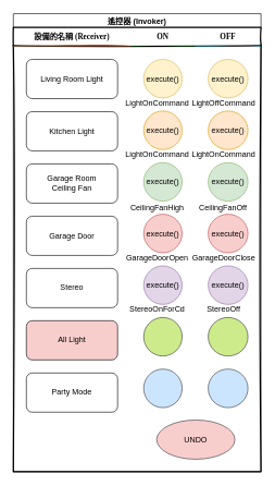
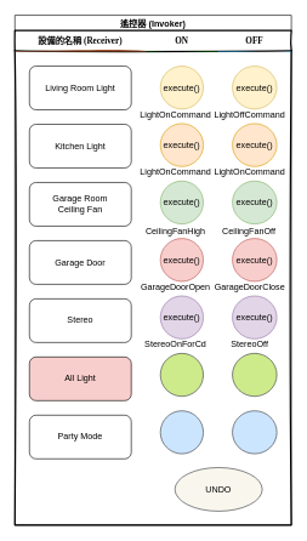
  <mxCell id="0" />
  <mxCell id="1" parent="0" />
  <mxCell id="2" value="遙控器 (Invoker)" style="swimlane;whiteSpace=wrap;html=1;" parent="1" vertex="1"><mxGeometry x="20" y="20" width="380" height="701" as="geometry" /></mxCell>
  <mxCell id="3" value="" style="swimlane;fontStyle=2;childLayout=stackLayout;horizontal=1;startSize=28;horizontalStack=1;resizeParent=1;resizeParentMax=0;resizeLast=0;collapsible=0;marginBottom=0;swimlaneFillColor=none;fontFamily=Permanent Marker;fontSize=16;points=[];verticalAlign=top;stackBorder=0;resizable=1;strokeWidth=2;sketch=1;disableMultiStroke=1;" parent="1" vertex="1"><mxGeometry x="20" y="41" width="380" height="680" as="geometry" /></mxCell>
  <mxCell id="4" value="設備的名稱 (Receiver)" style="swimlane;strokeWidth=2;fontFamily=Permanent Marker;html=0;startSize=1;verticalAlign=bottom;spacingBottom=5;points=[];childLayout=stackLayout;stackBorder=20;stackSpacing=20;resizeLast=0;resizeParent=1;horizontalStack=0;collapsible=0;sketch=1;strokeColor=none;fillStyle=solid;fillColor=#A0522D;" parent="3" vertex="1"><mxGeometry y="28" width="180" height="652" as="geometry" /></mxCell>
  <mxCell id="5" value="Living Room Light" style="rounded=1;whiteSpace=wrap;html=1;" parent="4" vertex="1"><mxGeometry x="20" y="21" width="140" height="60" as="geometry" /></mxCell>
  <mxCell id="6" value="Kitchen Light" style="rounded=1;whiteSpace=wrap;html=1;" parent="4" vertex="1"><mxGeometry x="20" y="101" width="140" height="60" as="geometry" /></mxCell>
  <mxCell id="7" value="Garage Room&lt;div&gt;Ceiling Fan&lt;/div&gt;" style="rounded=1;whiteSpace=wrap;html=1;" parent="4" vertex="1"><mxGeometry x="20" y="181" width="140" height="60" as="geometry" /></mxCell>
  <mxCell id="8" value="Garage Door" style="rounded=1;whiteSpace=wrap;html=1;" parent="4" vertex="1"><mxGeometry x="20" y="261" width="140" height="60" as="geometry" /></mxCell>
  <mxCell id="9" value="Stereo" style="rounded=1;whiteSpace=wrap;html=1;" parent="4" vertex="1"><mxGeometry x="20" y="341" width="140" height="60" as="geometry" /></mxCell>
  <mxCell id="10" value="All Light" style="rounded=1;whiteSpace=wrap;html=1;fillColor=#f8cecc;" parent="4" vertex="1"><mxGeometry x="20" y="421" width="140" height="60" as="geometry" /></mxCell>
  <mxCell id="11" value="Party Mode" style="rounded=1;whiteSpace=wrap;html=1;" parent="4" vertex="1"><mxGeometry x="20" y="501" width="140" height="60" as="geometry" /></mxCell>
  <mxCell id="12" value="ON" style="swimlane;strokeWidth=2;fontFamily=Permanent Marker;html=0;startSize=1;verticalAlign=bottom;spacingBottom=5;points=[];childLayout=stackLayout;stackBorder=20;stackSpacing=20;resizeLast=0;resizeParent=1;horizontalStack=0;collapsible=0;sketch=1;strokeColor=none;fillStyle=solid;fillColor=#006600;" parent="3" vertex="1"><mxGeometry x="180" y="28" width="99" height="652" as="geometry" /></mxCell>
  <mxCell id="13" value="execute()" style="ellipse;whiteSpace=wrap;html=1;aspect=fixed;fillColor=#fff2cc;strokeColor=#d6b656;" parent="12" vertex="1"><mxGeometry x="20" y="21" width="59" height="59" as="geometry" /></mxCell>
  <mxCell id="14" value="execute()" style="ellipse;whiteSpace=wrap;html=1;aspect=fixed;fillColor=#ffe6cc;strokeColor=#d79b00;" parent="12" vertex="1"><mxGeometry x="20" y="100" width="59" height="59" as="geometry" /></mxCell>
  <mxCell id="15" value="execute()" style="ellipse;whiteSpace=wrap;html=1;aspect=fixed;fillColor=#d5e8d4;strokeColor=#82b366;" parent="12" vertex="1"><mxGeometry x="20" y="179" width="59" height="59" as="geometry" /></mxCell>
  <mxCell id="16" value="execute()" style="ellipse;whiteSpace=wrap;html=1;aspect=fixed;fillColor=#f8cecc;strokeColor=#b85450;" parent="12" vertex="1"><mxGeometry x="20" y="258" width="59" height="59" as="geometry" /></mxCell>
  <mxCell id="17" value="execute()" style="ellipse;whiteSpace=wrap;html=1;aspect=fixed;fillColor=#e1d5e7;strokeColor=#9673a6;" parent="12" vertex="1"><mxGeometry x="20" y="337" width="59" height="59" as="geometry" /></mxCell>
  <mxCell id="18" value="" style="ellipse;whiteSpace=wrap;html=1;aspect=fixed;fillColor=#cdeb8b;strokeColor=#36393d;" parent="12" vertex="1"><mxGeometry x="20" y="416" width="59" height="59" as="geometry" /></mxCell>
  <mxCell id="19" value="" style="ellipse;whiteSpace=wrap;html=1;aspect=fixed;fillColor=#cce5ff;strokeColor=#36393d;" parent="12" vertex="1"><mxGeometry x="20" y="495" width="59" height="59" as="geometry" /></mxCell>
  <mxCell id="20" value="OFF" style="swimlane;strokeWidth=2;fontFamily=Permanent Marker;html=0;startSize=1;verticalAlign=bottom;spacingBottom=5;points=[];childLayout=stackLayout;stackBorder=20;stackSpacing=20;resizeLast=0;resizeParent=1;horizontalStack=0;collapsible=0;sketch=1;strokeColor=none;fillStyle=solid;fillColor=#1BA1E2;" parent="3" vertex="1"><mxGeometry x="279" y="28" width="101" height="652" as="geometry" /></mxCell>
  <mxCell id="21" value="execute()" style="ellipse;whiteSpace=wrap;html=1;aspect=fixed;fillColor=#fff2cc;strokeColor=#d6b656;" parent="20" vertex="1"><mxGeometry x="20" y="21" width="61" height="59" as="geometry" /></mxCell>
  <mxCell id="22" value="execute()" style="ellipse;whiteSpace=wrap;html=1;aspect=fixed;fillColor=#ffe6cc;strokeColor=#d79b00;" parent="20" vertex="1"><mxGeometry x="20" y="100" width="61" height="59" as="geometry" /></mxCell>
  <mxCell id="23" value="execute()" style="ellipse;whiteSpace=wrap;html=1;aspect=fixed;fillColor=#d5e8d4;strokeColor=#82b366;" parent="20" vertex="1"><mxGeometry x="20" y="179" width="61" height="59" as="geometry" /></mxCell>
  <mxCell id="24" value="execute()" style="ellipse;whiteSpace=wrap;html=1;aspect=fixed;fillColor=#f8cecc;strokeColor=#b85450;" parent="20" vertex="1"><mxGeometry x="20" y="258" width="61" height="59" as="geometry" /></mxCell>
  <mxCell id="25" value="execute()" style="ellipse;whiteSpace=wrap;html=1;aspect=fixed;fillColor=#e1d5e7;strokeColor=#9673a6;" parent="20" vertex="1"><mxGeometry x="20" y="337" width="61" height="59" as="geometry" /></mxCell>
  <mxCell id="26" value="" style="ellipse;whiteSpace=wrap;html=1;aspect=fixed;fillColor=#cdeb8b;strokeColor=#36393d;" parent="20" vertex="1"><mxGeometry x="20" y="416" width="61" height="59" as="geometry" /></mxCell>
  <mxCell id="27" value="" style="ellipse;whiteSpace=wrap;html=1;aspect=fixed;fillColor=#cce5ff;strokeColor=#36393d;" parent="20" vertex="1"><mxGeometry x="20" y="495" width="61" height="59" as="geometry" /></mxCell>
- <mxCell id="28" value="UNDO" style="ellipse;whiteSpace=wrap;html=1;fillColor=#f8cecc;strokeColor=#36393d;" parent="1" vertex="1"><mxGeometry x="240" y="642" width="120" height="60" as="geometry" /></mxCell>
+ <mxCell id="28" value="UNDO" style="ellipse;whiteSpace=wrap;html=1;fillColor=#f9f7ed;strokeColor=#36393d;" parent="1" vertex="1"><mxGeometry x="240" y="642" width="120" height="60" as="geometry" /></mxCell>
  <mxCell id="29" value="LightOnCommand" style="text;html=1;align=center;verticalAlign=middle;whiteSpace=wrap;rounded=0;" vertex="1" parent="1"><mxGeometry x="190" y="141" width="102" height="32" as="geometry" /></mxCell>
  <mxCell id="30" value="LightOffCommand" style="text;html=1;align=center;verticalAlign=middle;whiteSpace=wrap;rounded=0;" vertex="1" parent="1"><mxGeometry x="292" y="141" width="102" height="32" as="geometry" /></mxCell>
  <mxCell id="31" value="LightOnCommand" style="text;html=1;align=center;verticalAlign=middle;whiteSpace=wrap;rounded=0;" vertex="1" parent="1"><mxGeometry x="190" y="220" width="102" height="32" as="geometry" /></mxCell>
  <mxCell id="32" value="LightOnCommand" style="text;html=1;align=center;verticalAlign=middle;whiteSpace=wrap;rounded=0;" vertex="1" parent="1"><mxGeometry x="292" y="220" width="102" height="32" as="geometry" /></mxCell>
  <mxCell id="33" value="CeilingFanHigh" style="text;html=1;align=center;verticalAlign=middle;whiteSpace=wrap;rounded=0;" vertex="1" parent="1"><mxGeometry x="190" y="301" width="102" height="32" as="geometry" /></mxCell>
  <mxCell id="34" value="CeilingFanOff" style="text;html=1;align=center;verticalAlign=middle;whiteSpace=wrap;rounded=0;" vertex="1" parent="1"><mxGeometry x="290" y="301" width="104" height="32.63" as="geometry" /></mxCell>
  <mxCell id="35" value="GarageDoorOpen" style="text;html=1;align=center;verticalAlign=middle;whiteSpace=wrap;rounded=0;" vertex="1" parent="1"><mxGeometry x="190" y="378" width="102" height="32" as="geometry" /></mxCell>
  <mxCell id="36" value="GarageDoorClose" style="text;html=1;align=center;verticalAlign=middle;whiteSpace=wrap;rounded=0;" vertex="1" parent="1"><mxGeometry x="292" y="378" width="102" height="32" as="geometry" /></mxCell>
  <mxCell id="37" value="StereoOnForCd" style="text;html=1;align=center;verticalAlign=middle;whiteSpace=wrap;rounded=0;" vertex="1" parent="1"><mxGeometry x="190" y="457" width="102" height="32" as="geometry" /></mxCell>
  <mxCell id="38" value="StereoOff" style="text;html=1;align=center;verticalAlign=middle;whiteSpace=wrap;rounded=0;" vertex="1" parent="1"><mxGeometry x="292" y="457" width="102" height="32" as="geometry" /></mxCell>
